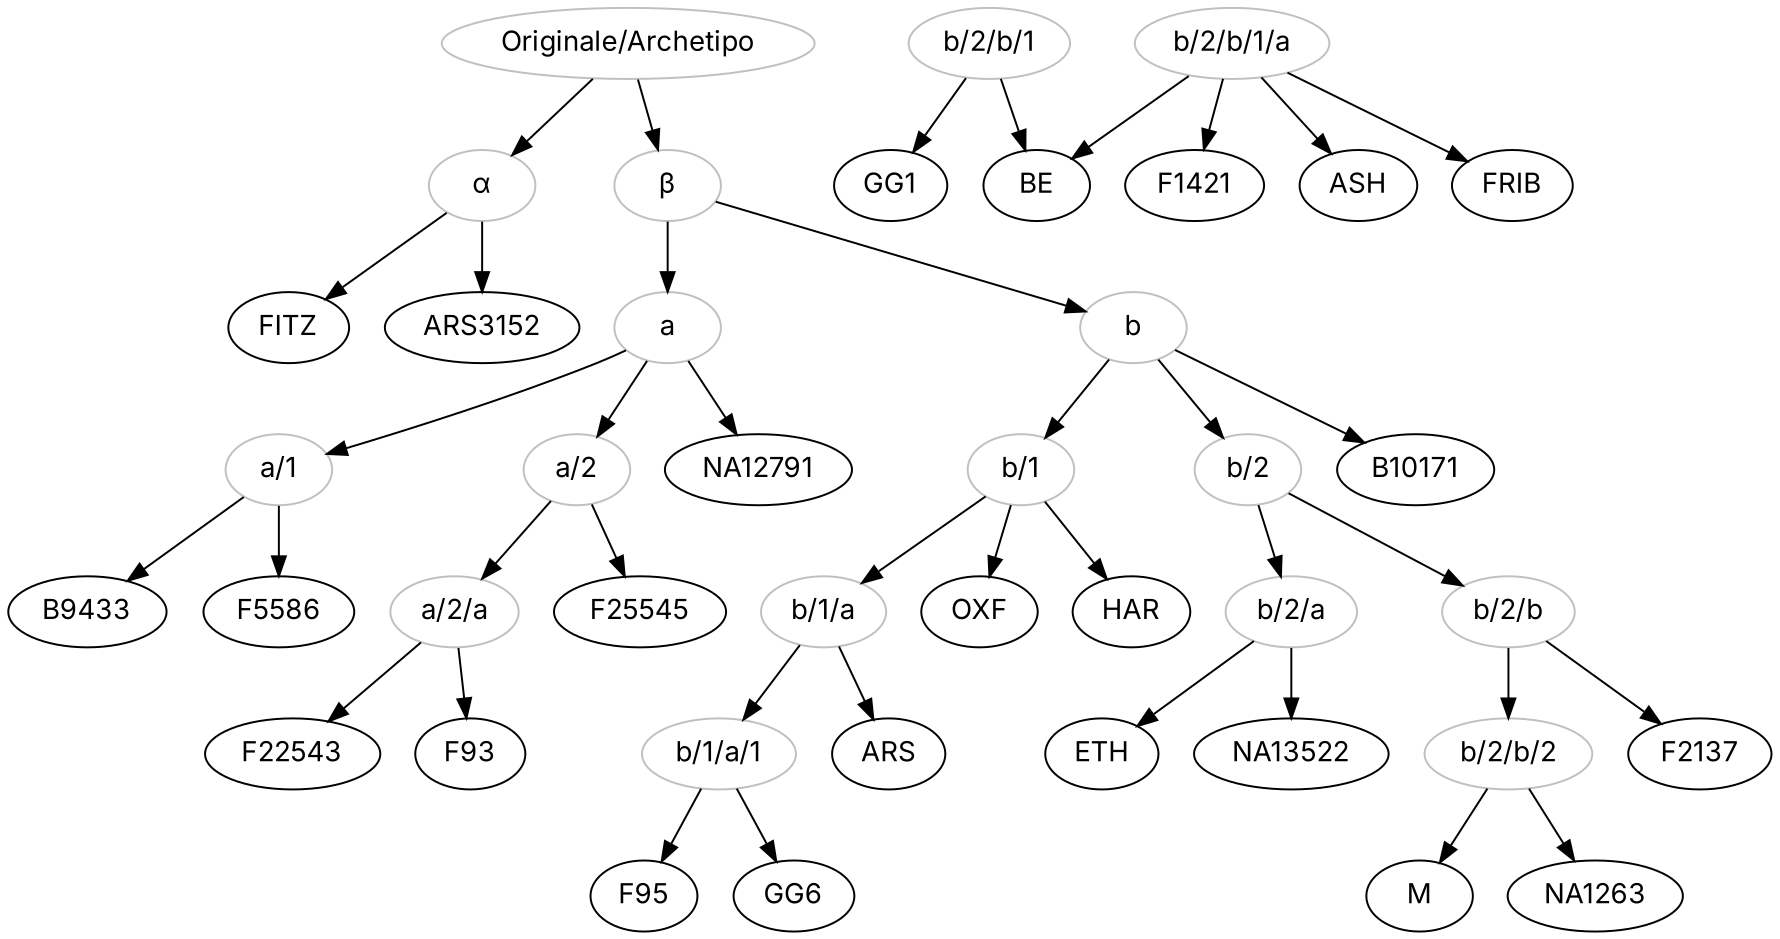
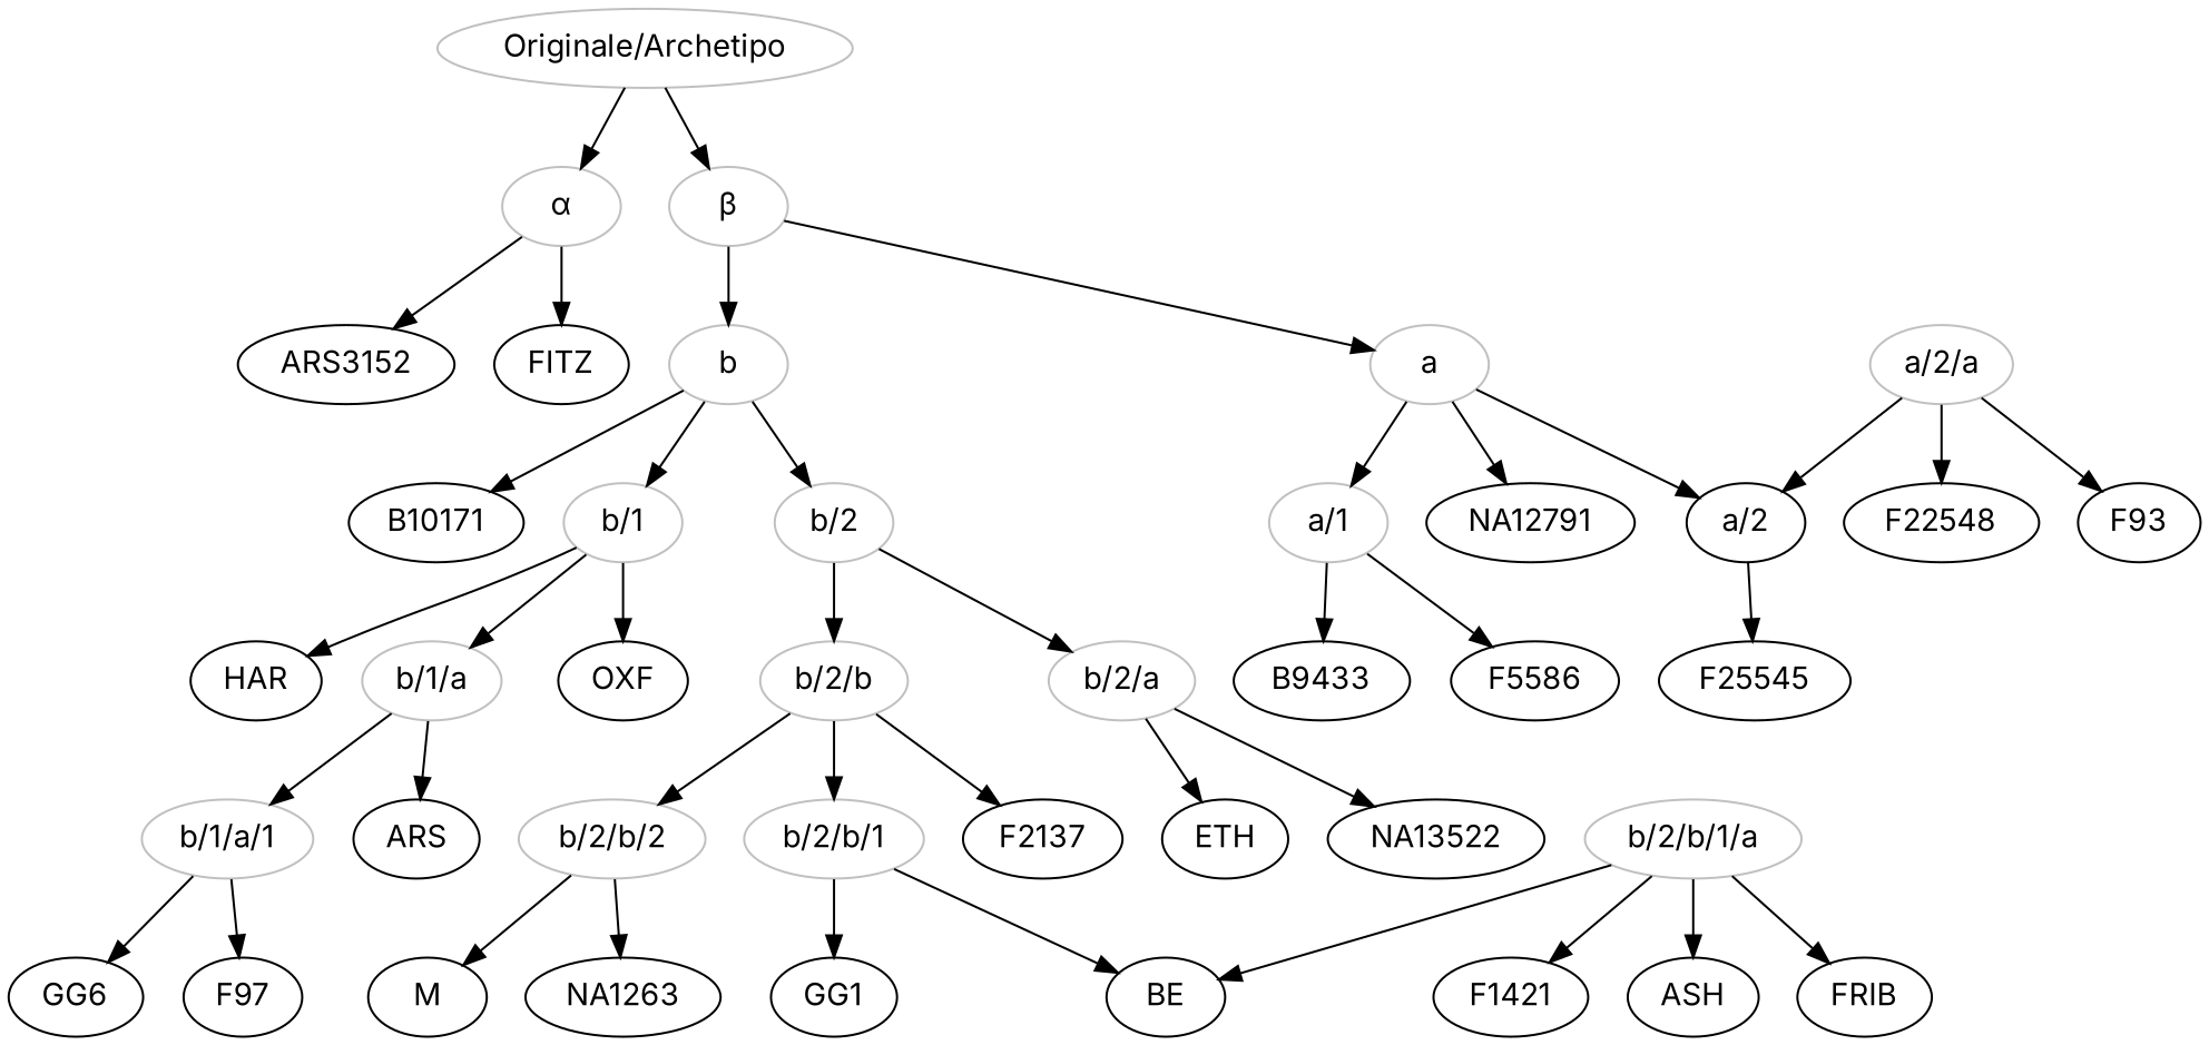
  digraph {
    fontname=Inter
    node [fontname=Inter]
    edge [fontname=Inter]
    n1 [color=grey label="Originale/Archetipo"]
    n2 [color=grey label="α"]
    n3 [color=grey label="β"]
    FITZ
    ARS3152
    a [color=grey]
    b [color=grey]
    n8 [color=grey label="a/1"]
-   n9 [color=grey label="a/2"]
+   n9 [color=black label="a/2"]
    NA12791
    n11 [color=grey label="b/1"]
    n12 [color=grey label="b/2"]
    B10171
    B9433
    F5586
    n16 [color=grey label="a/2/a"]
    F25545
-   F22548 [label=F22543]
+   F22548
    F93
    n20 [color=grey label="b/1/a"]
    OXF
    HAR
    n23 [color=grey label="b/2/a"]
    n24 [color=grey label="b/2/b"]
    n25 [color=grey label="b/1/a/1"]
    ARS
-   F95
+   F95 [label=F97]
    GG6
    ETH
    NA13522
    n31 [color=grey label="b/2/b/1"]
    n32 [color=grey label="b/2/b/2"]
    F2137
    GG1
    BE
    M
    NA1263
    n38 [color=grey label="b/2/b/1/a"]
    F1421
    ASH
    FRIB
    n1 -> n2
    n1 -> n3
    n2 -> FITZ
    n2 -> ARS3152
    n3 -> a
    n3 -> b
    a -> n8
    a -> n9
    a -> NA12791
    b -> n11
    b -> n12
    b -> B10171
    n8 -> B9433
    n8 -> F5586
-   n9 -> n16
+   n16 -> n9
    n9 -> F25545
    n11 -> n20
    n11 -> OXF
    n11 -> HAR
    n12 -> n23
    n12 -> n24
    n16 -> F22548
    n16 -> F93
    n20 -> n25
    n20 -> ARS
    n23 -> ETH
    n23 -> NA13522
+   n24 -> n31
    n24 -> n32
    n24 -> F2137
    n25 -> F95
    n25 -> GG6
    n31 -> GG1
    n31 -> BE
    n32 -> M
    n32 -> NA1263
    n38 -> BE
    n38 -> F1421
    n38 -> ASH
    n38 -> FRIB
  }
